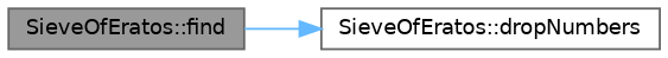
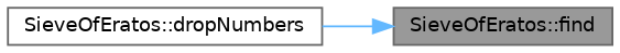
  digraph {
    rankdir=LR
    node [fontname=Helvetica fontsize=10 shape=box style=filled]
    n1 [color=gray40 fillcolor=grey60 fontcolor=black height=0.2 label="SieveOfEratos::find" width=0.4]
    n2 [color=grey40 fillcolor=white height=0.2 label="SieveOfEratos::dropNumbers" width=0.4]
-   n1 -> n2 [color=steelblue1 fontname=Helvetica fontsize=10 labelfontname=Helvetica labelfontsize=10 style=solid]
+   n2 -> n1 [color=steelblue1 fontname=Helvetica fontsize=10 labelfontname=Helvetica labelfontsize=10 style=solid]
  }
